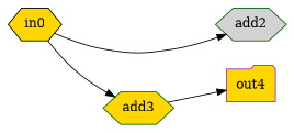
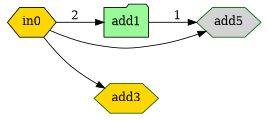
  strict digraph {
    fontname="DejaVu Serif"
    rankdir=LR
    node [color=black fillcolor=gold fontname="DejaVu Serif" op=add shape=hexagon style=filled value=2]
    edge [fontname="DejaVu Serif" port=0 weight=0]
    n1 [alap=0 asap=0 label=in0 op=in value=""]
-   n3 [alap=2 asap=2 color=darkgreen fillcolor=lightgrey label=add2]
+   n2 [alap=1 asap=1 fillcolor=palegreen label=add1 op=addi shape=folder]
+   n3 [alap=2 asap=2 color=darkgreen fillcolor=lightgrey label=add5]
    n4 [alap=3 asap=3 color=darkgreen label=add3]
-   n5 [alap=4 asap=4 color=purple label=out4 op=out shape=folder value=""]
+   n1 -> n2 [label=2 weight=2]
    n1 -> n3
    n1 -> n4
-   n4 -> n5
+   n2 -> n3 [label=1 port=1 weight=1]
  }
